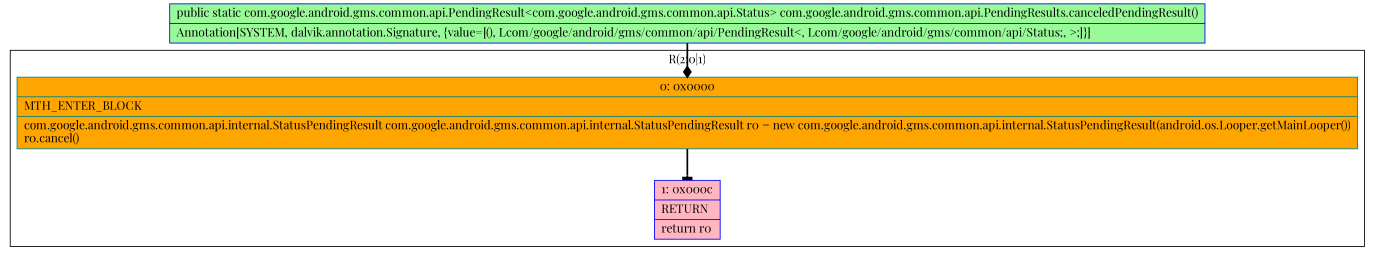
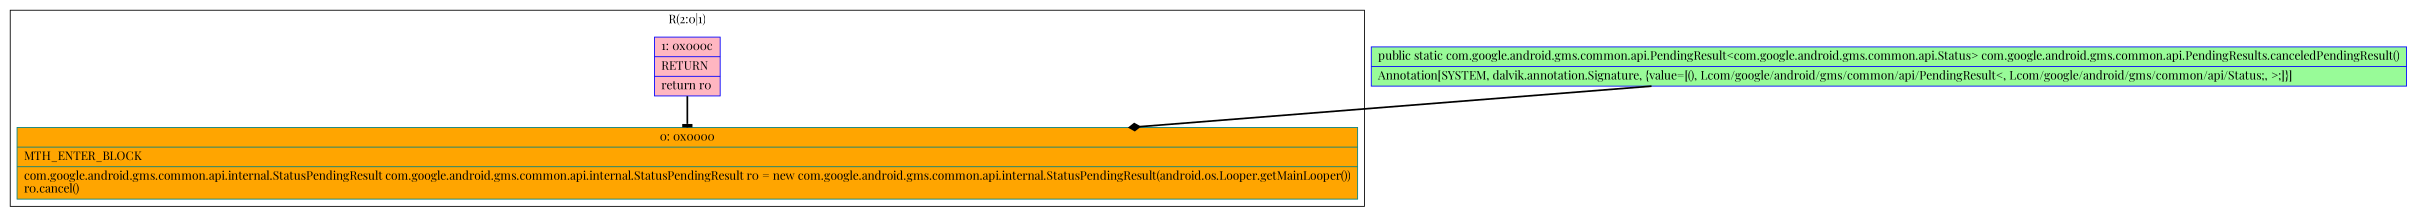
  digraph {
    fontname="Playfair Display"
    node [color=blue shape=record style=filled fontname="Playfair Display"]
    edge [style=bold fontname="Playfair Display"]
    n1 [color=teal label="{0\:\ 0x0000|MTH_ENTER_BLOCK\l|com.google.android.gms.common.api.internal.StatusPendingResult com.google.android.gms.common.api.internal.StatusPendingResult r0 = new com.google.android.gms.common.api.internal.StatusPendingResult(android.os.Looper.getMainLooper())\lr0.cancel()\l}" fillcolor=orange]
    n2 [label="{1\:\ 0x000c|RETURN\l|return r0\l}" fillcolor=lightpink]
    n3 [label="{public static com.google.android.gms.common.api.PendingResult\<com.google.android.gms.common.api.Status\> com.google.android.gms.common.api.PendingResults.canceledPendingResult()  | Annotation[SYSTEM, dalvik.annotation.Signature, \{value=[(), Lcom\/google\/android\/gms\/common\/api\/PendingResult\<, Lcom\/google\/android\/gms\/common\/api\/Status;, \>;]\}]\l}" fillcolor=palegreen]
    subgraph cluster_1 {
      label="R(2:0|1)"
      n1
      n2
    }
-   n1 -> n2 [arrowhead=tee]
+   n2 -> n1 [arrowhead=tee]
    n3 -> n1 [arrowhead=diamond]
  }
